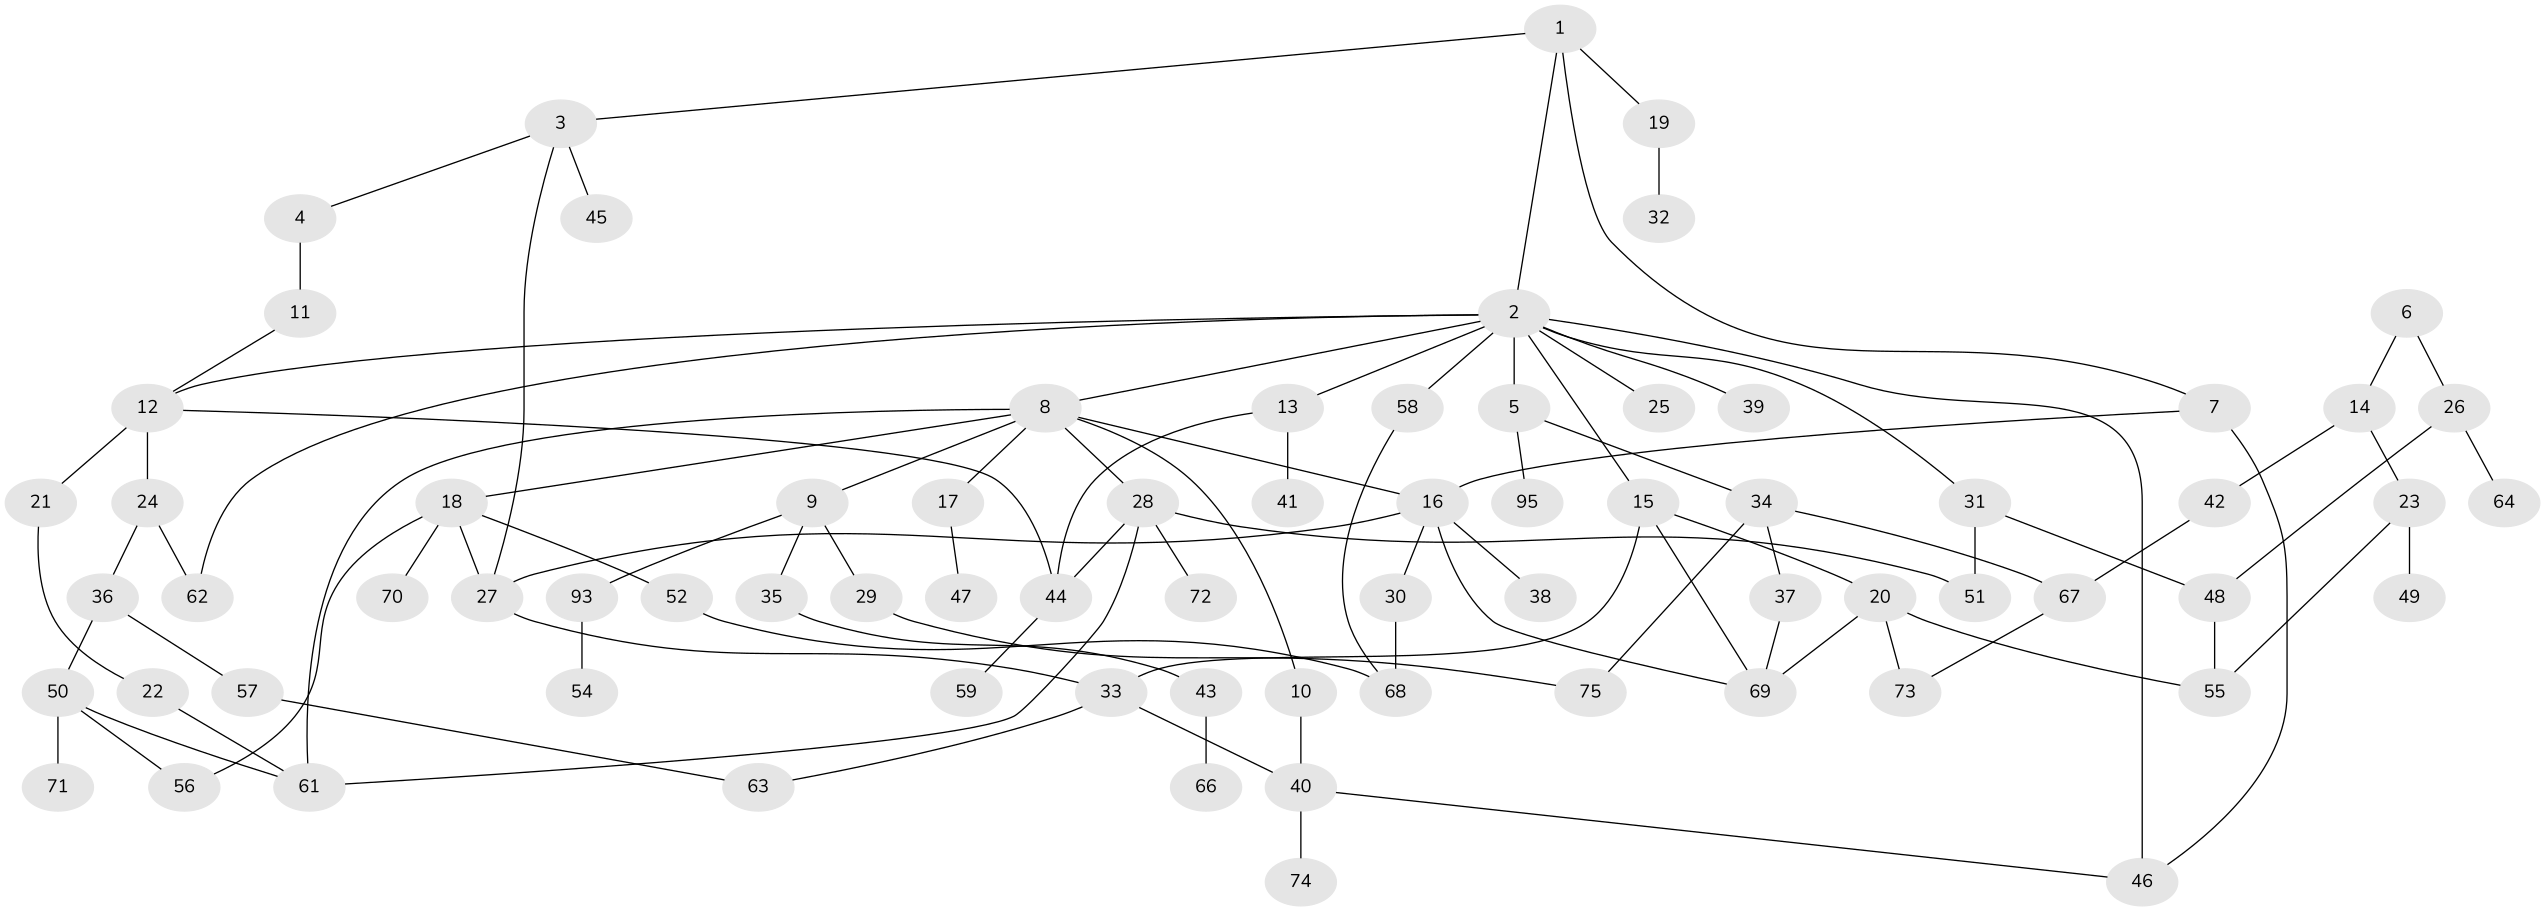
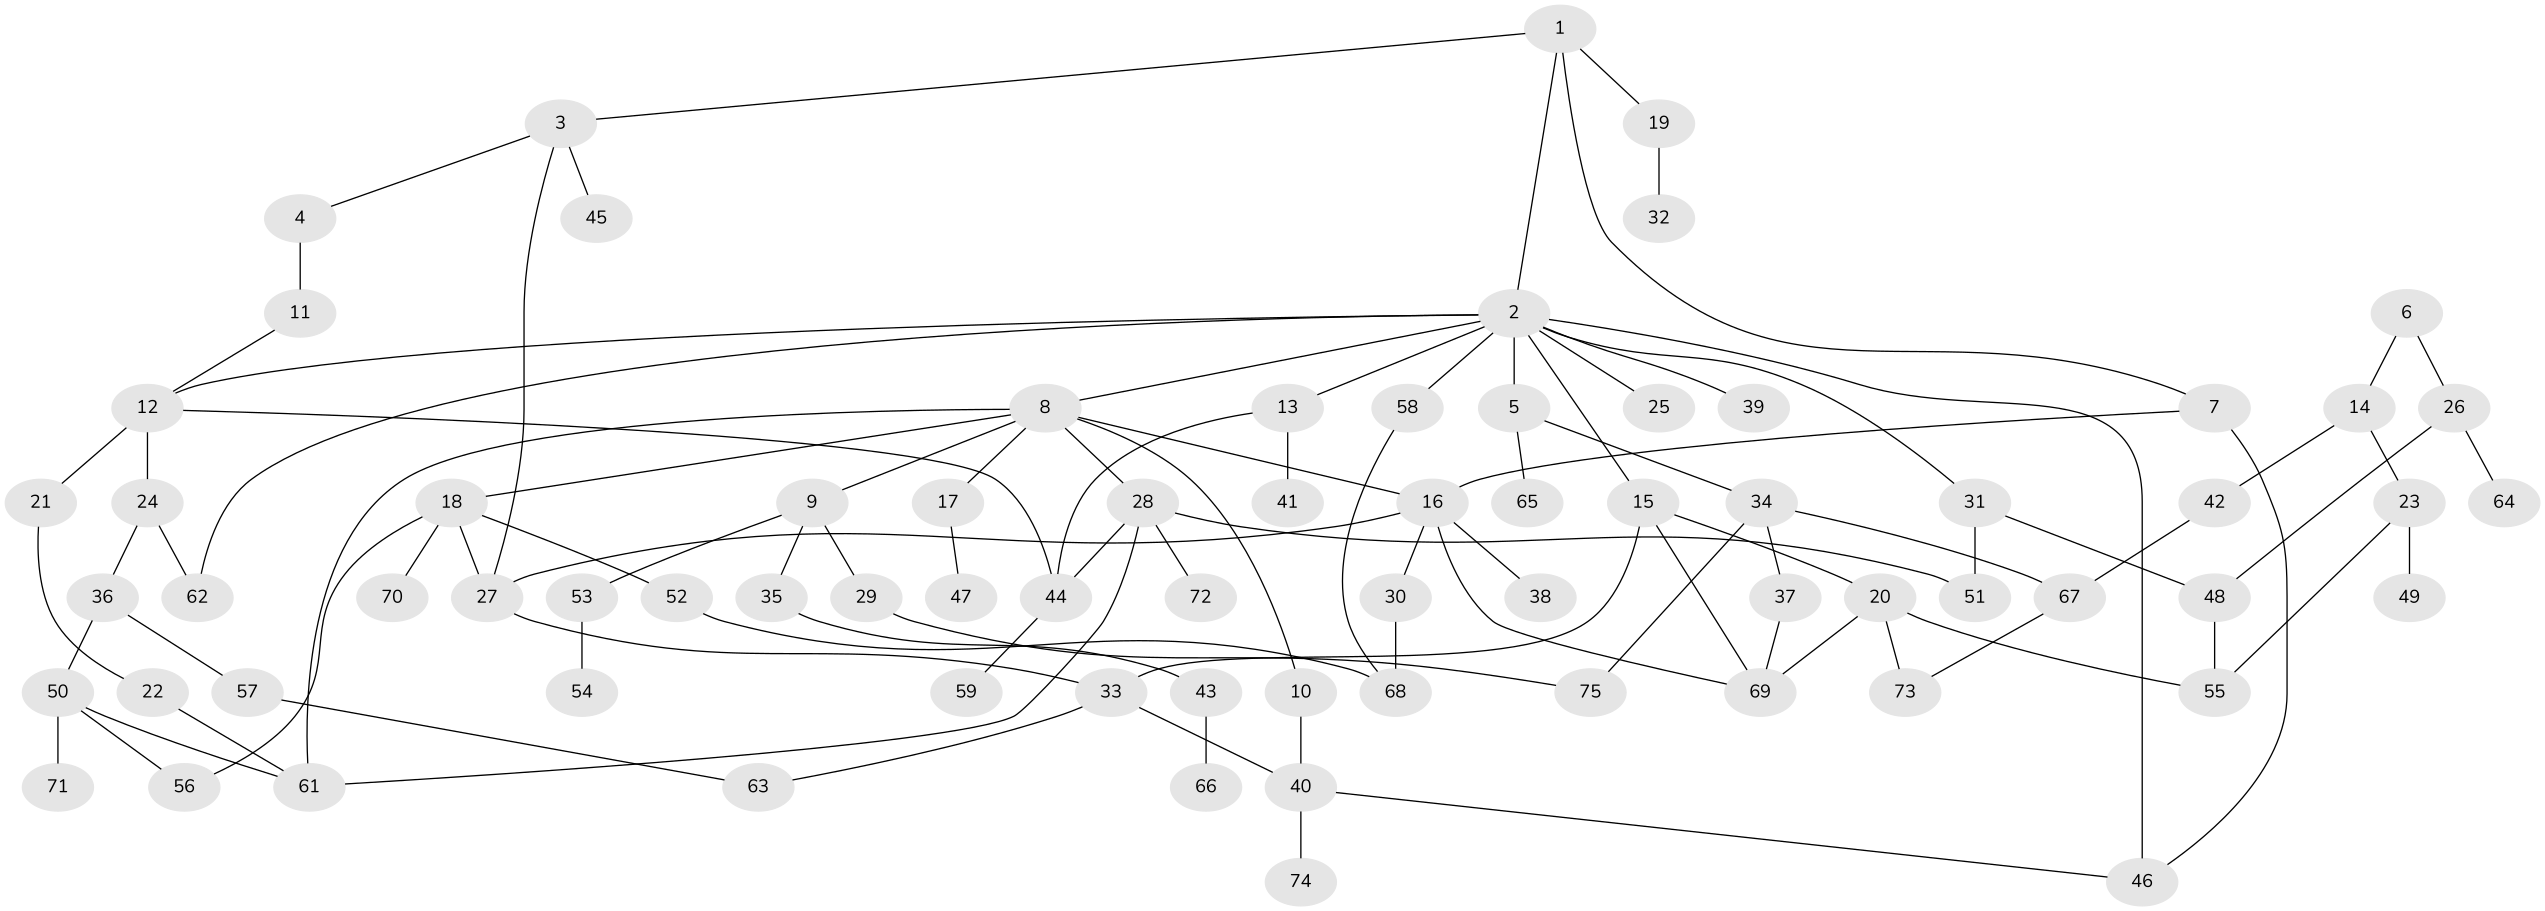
  graph {
    fontname=Nunito
    node [color=gray90 fontname=Nunito style=filled]
    edge [fontname=Nunito]
    1
    2
    3
    7
    19
    5
    8
    12
    13
    15
    25
    31
    39
    46
    58
    62
    4
    27
    45
    6
    14
    26
    16
    32
    34
-   65 [label=95]
+   65
    9
    10
    17
    18
    28
    61
    21
    24
    44
    41
    20
    33
    69
    48
    51
    68
    11
    75
    37
    67
    23
    42
    64
    30
    38
    29
    35
-   53 [label=93]
+   53
    40
    47
    52
    56
    70
    72
    43
    54
    74
    22
    36
    59
    55
    49
    73
    63
    50
    57
    66
    71
    1 -- 2
    1 -- 3
    1 -- 7
    1 -- 19
    2 -- 5
    2 -- 8
    2 -- 12
    2 -- 13
    2 -- 15
    2 -- 25
    2 -- 31
    2 -- 39
    2 -- 46
    2 -- 58
    2 -- 62
    3 -- 4
    3 -- 27
    3 -- 45
    7 -- 46
    7 -- 16
    19 -- 32
    5 -- 34
    5 -- 65
    8 -- 16
    8 -- 9
    8 -- 10
    8 -- 17
    8 -- 18
    8 -- 28
    8 -- 61
    12 -- 21
    12 -- 24
    12 -- 44
    13 -- 44
    13 -- 41
    15 -- 20
    15 -- 33
    15 -- 69
    31 -- 48
    31 -- 51
    58 -- 68
    4 -- 11
    27 -- 33
    6 -- 14
    6 -- 26
    14 -- 23
    14 -- 42
    26 -- 48
    26 -- 64
    16 -- 27
    16 -- 69
    16 -- 30
    16 -- 38
    34 -- 75
    34 -- 37
    34 -- 67
    9 -- 29
    9 -- 35
    9 -- 53
    10 -- 40
    17 -- 47
    18 -- 27
    18 -- 52
    18 -- 56
    18 -- 70
    28 -- 61
    28 -- 44
    28 -- 51
    28 -- 72
    21 -- 22
    24 -- 62
    24 -- 36
    44 -- 59
    20 -- 69
    20 -- 55
    20 -- 73
    33 -- 40
    33 -- 63
    48 -- 55
    11 -- 12
    37 -- 69
    67 -- 73
    23 -- 55
    23 -- 49
    42 -- 67
    30 -- 68
    29 -- 75
    35 -- 43
    53 -- 54
    40 -- 46
    40 -- 74
    52 -- 68
    43 -- 66
    22 -- 61
    36 -- 50
    36 -- 57
    50 -- 61
    50 -- 56
    50 -- 71
    57 -- 63
  }
